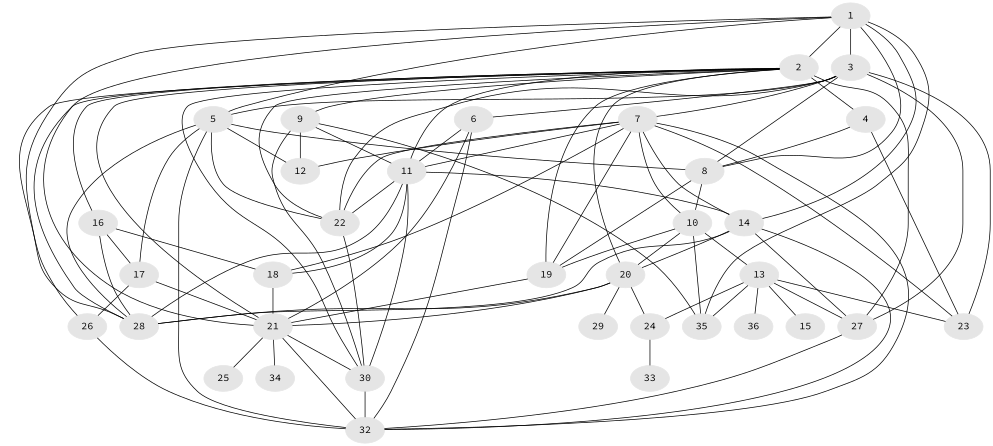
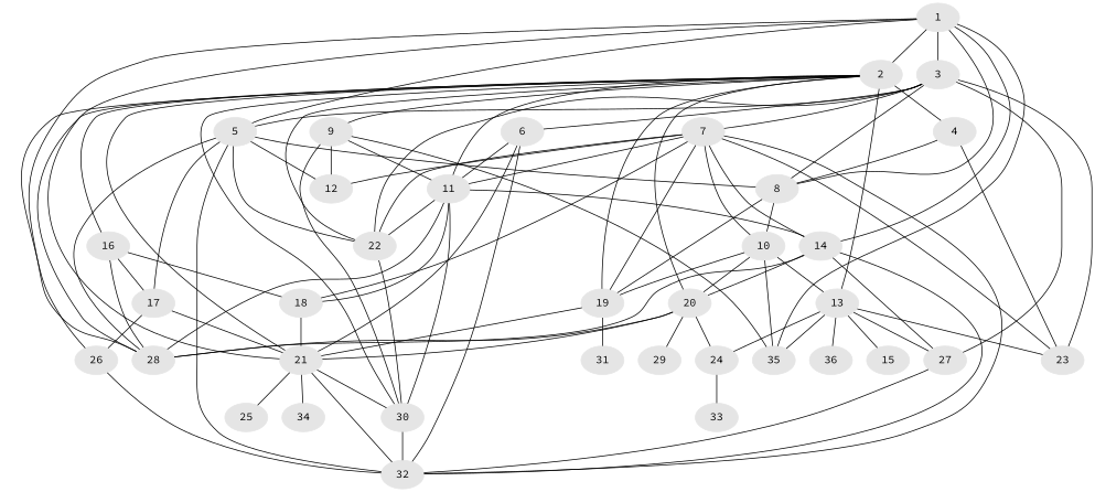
  graph {
    fontname="Source Code Pro"
    node [color=gray90 fontname="Source Code Pro" style=filled]
    edge [fontname="Source Code Pro" weight=1.0]
    1
    2
    3
    5
    8
    14
    28
    35
    21
    4
    9
    11
    13
    16
    19
    20
    22
    26
    30
    6
    7
    23
    27
    32
    12
    17
    10
    18
    15
    24
    36
+   31
    29
    25
    34
    33
    1 -- 2 [weight=2.0]
    1 -- 3 [weight=2.0]
    1 -- 5
    1 -- 8
    1 -- 14
    1 -- 28
    1 -- 35 [weight=2.0]
    1 -- 21
    2 -- 28
    2 -- 21
    2 -- 4
    2 -- 9
    2 -- 11
-   2 -- 27 [weight=10.0]
+   2 -- 13 [weight=10.0]
    2 -- 16
    2 -- 19
    2 -- 20
    2 -- 22
    2 -- 26
    2 -- 30 [weight=2.0]
    3 -- 5 [weight=5.0]
    3 -- 8
    3 -- 22
    3 -- 6
    3 -- 7
    3 -- 23
    3 -- 27
    5 -- 8
    5 -- 28
    5 -- 22
    5 -- 32 [weight=2.0]
    5 -- 12
    5 -- 17
    8 -- 19
    8 -- 10
    14 -- 28 [weight=4.0]
    14 -- 20
    14 -- 27
    14 -- 32
    21 -- 30 [weight=2.0]
    21 -- 32
    21 -- 25
    21 -- 34
    4 -- 8 [weight=2.0]
    4 -- 23
    9 -- 35
    9 -- 11
    9 -- 30
    9 -- 12 [weight=2.0]
    11 -- 14
    11 -- 28
    11 -- 22 [weight=2.0]
    11 -- 30
    11 -- 18
    13 -- 35
    13 -- 23
    13 -- 27
    13 -- 15 [weight=2.0]
    13 -- 24
    13 -- 36
    16 -- 28
    16 -- 17
    16 -- 18
    19 -- 21
+   19 -- 31
    20 -- 28
    20 -- 21
    20 -- 24
    20 -- 29
    22 -- 30 [weight=4.0]
    26 -- 32
    30 -- 32
    6 -- 21
    6 -- 11 [weight=2.0]
    6 -- 32
    7 -- 14
    7 -- 11
    7 -- 19
    7 -- 22 [weight=2.0]
    7 -- 23
    7 -- 32
    7 -- 12
    7 -- 10 [weight=4.0]
    7 -- 18
    27 -- 32
    17 -- 21
    17 -- 26
    10 -- 35
    10 -- 13
    10 -- 19
    10 -- 20
    18 -- 21 [weight=5.0]
    24 -- 33
  }
